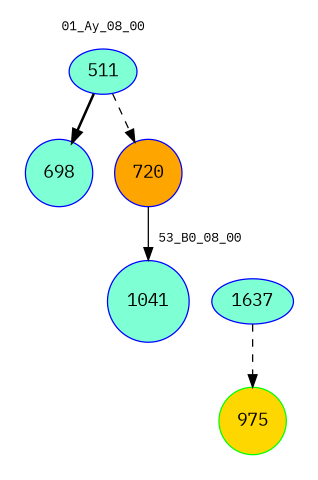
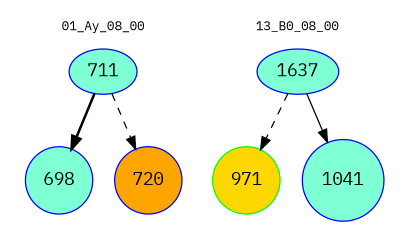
  digraph {
    fontname="IBM Plex Mono"
    node [color=blue fillcolor=aquamarine fontname="IBM Plex Mono" shape=circle style=filled]
    edge [color=black fontname="IBM Plex Mono" style=dashed]
-   n1 [label=511 shape=ellipse]
+   n1 [label=711 shape=ellipse]
    n2 [label=698]
    n3 [fillcolor=orange label=720]
    n4 [label=1637 shape=ellipse]
-   n5 [color=green fillcolor=gold label=975]
+   n5 [color=green fillcolor=gold label=971]
    n6 [label=1041]
    subgraph cluster_1 {
      color=white
      fontsize=10
      label="01_Ay_08_00"
      n1
      n2
      n3
    }
    subgraph cluster_2 {
      color=white
      fontsize=10
-     label="53_B0_08_00"
+     label="13_B0_08_00"
      n4
      n5
      n6
    }
    n1 -> n2 [style=bold]
    n1 -> n3
    n4 -> n5
-   n3 -> n6 [style=solid]
+   n4 -> n6 [style=solid]
  }
